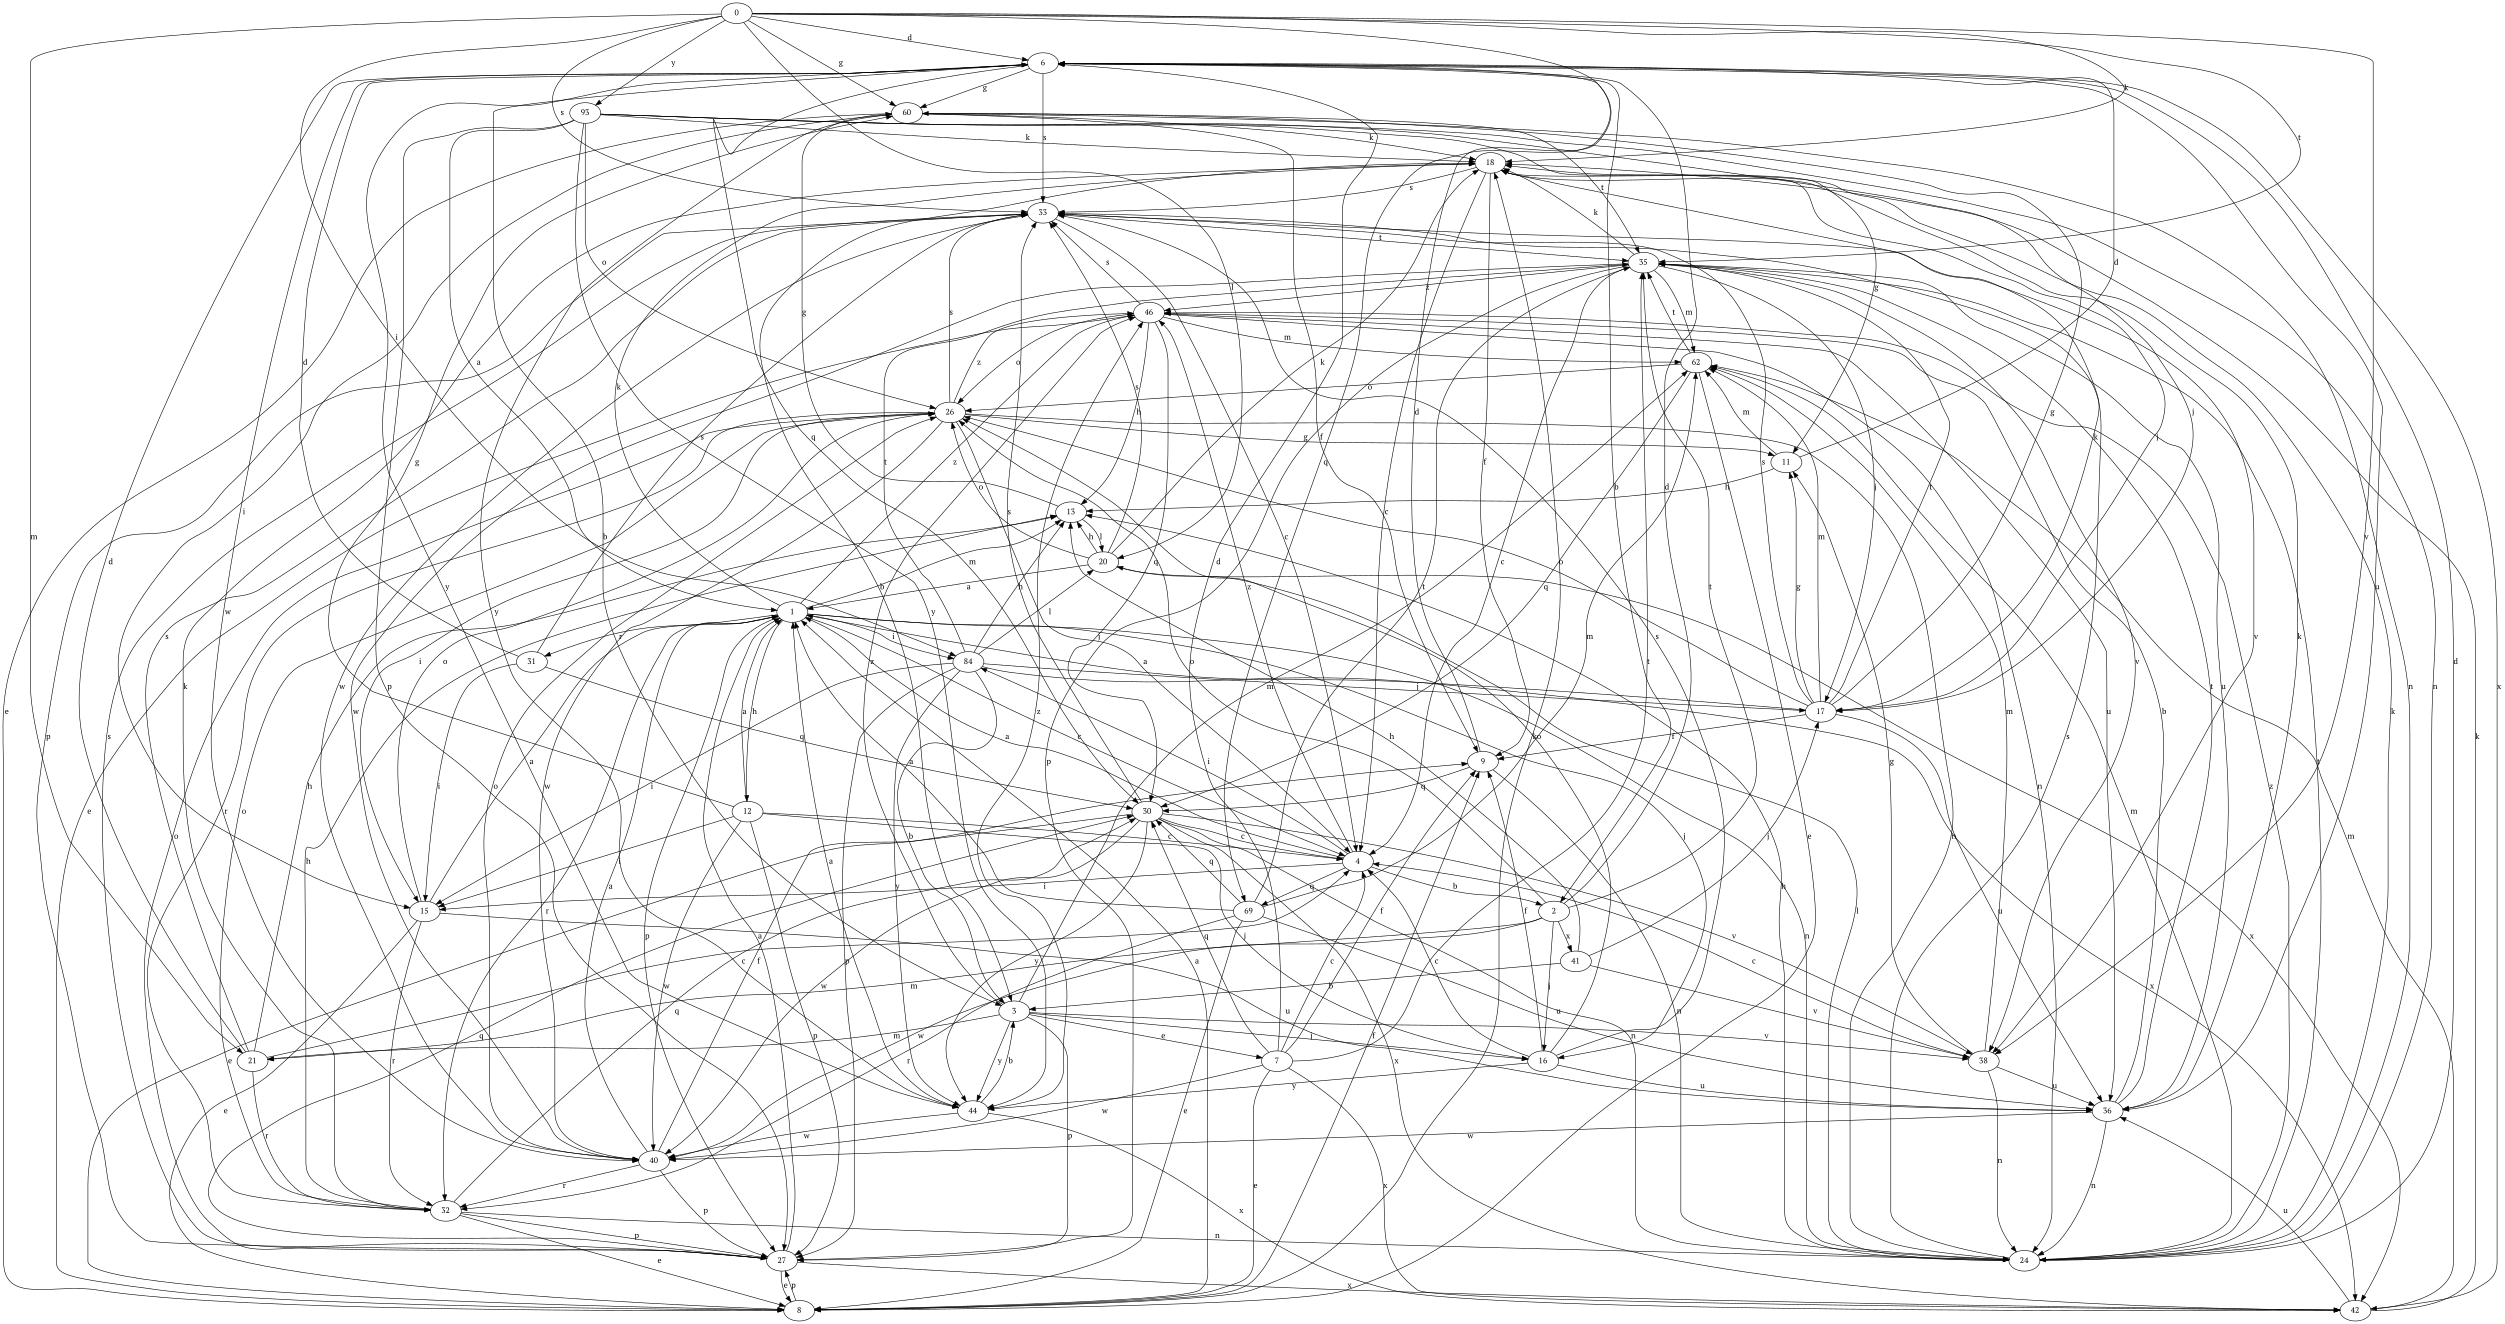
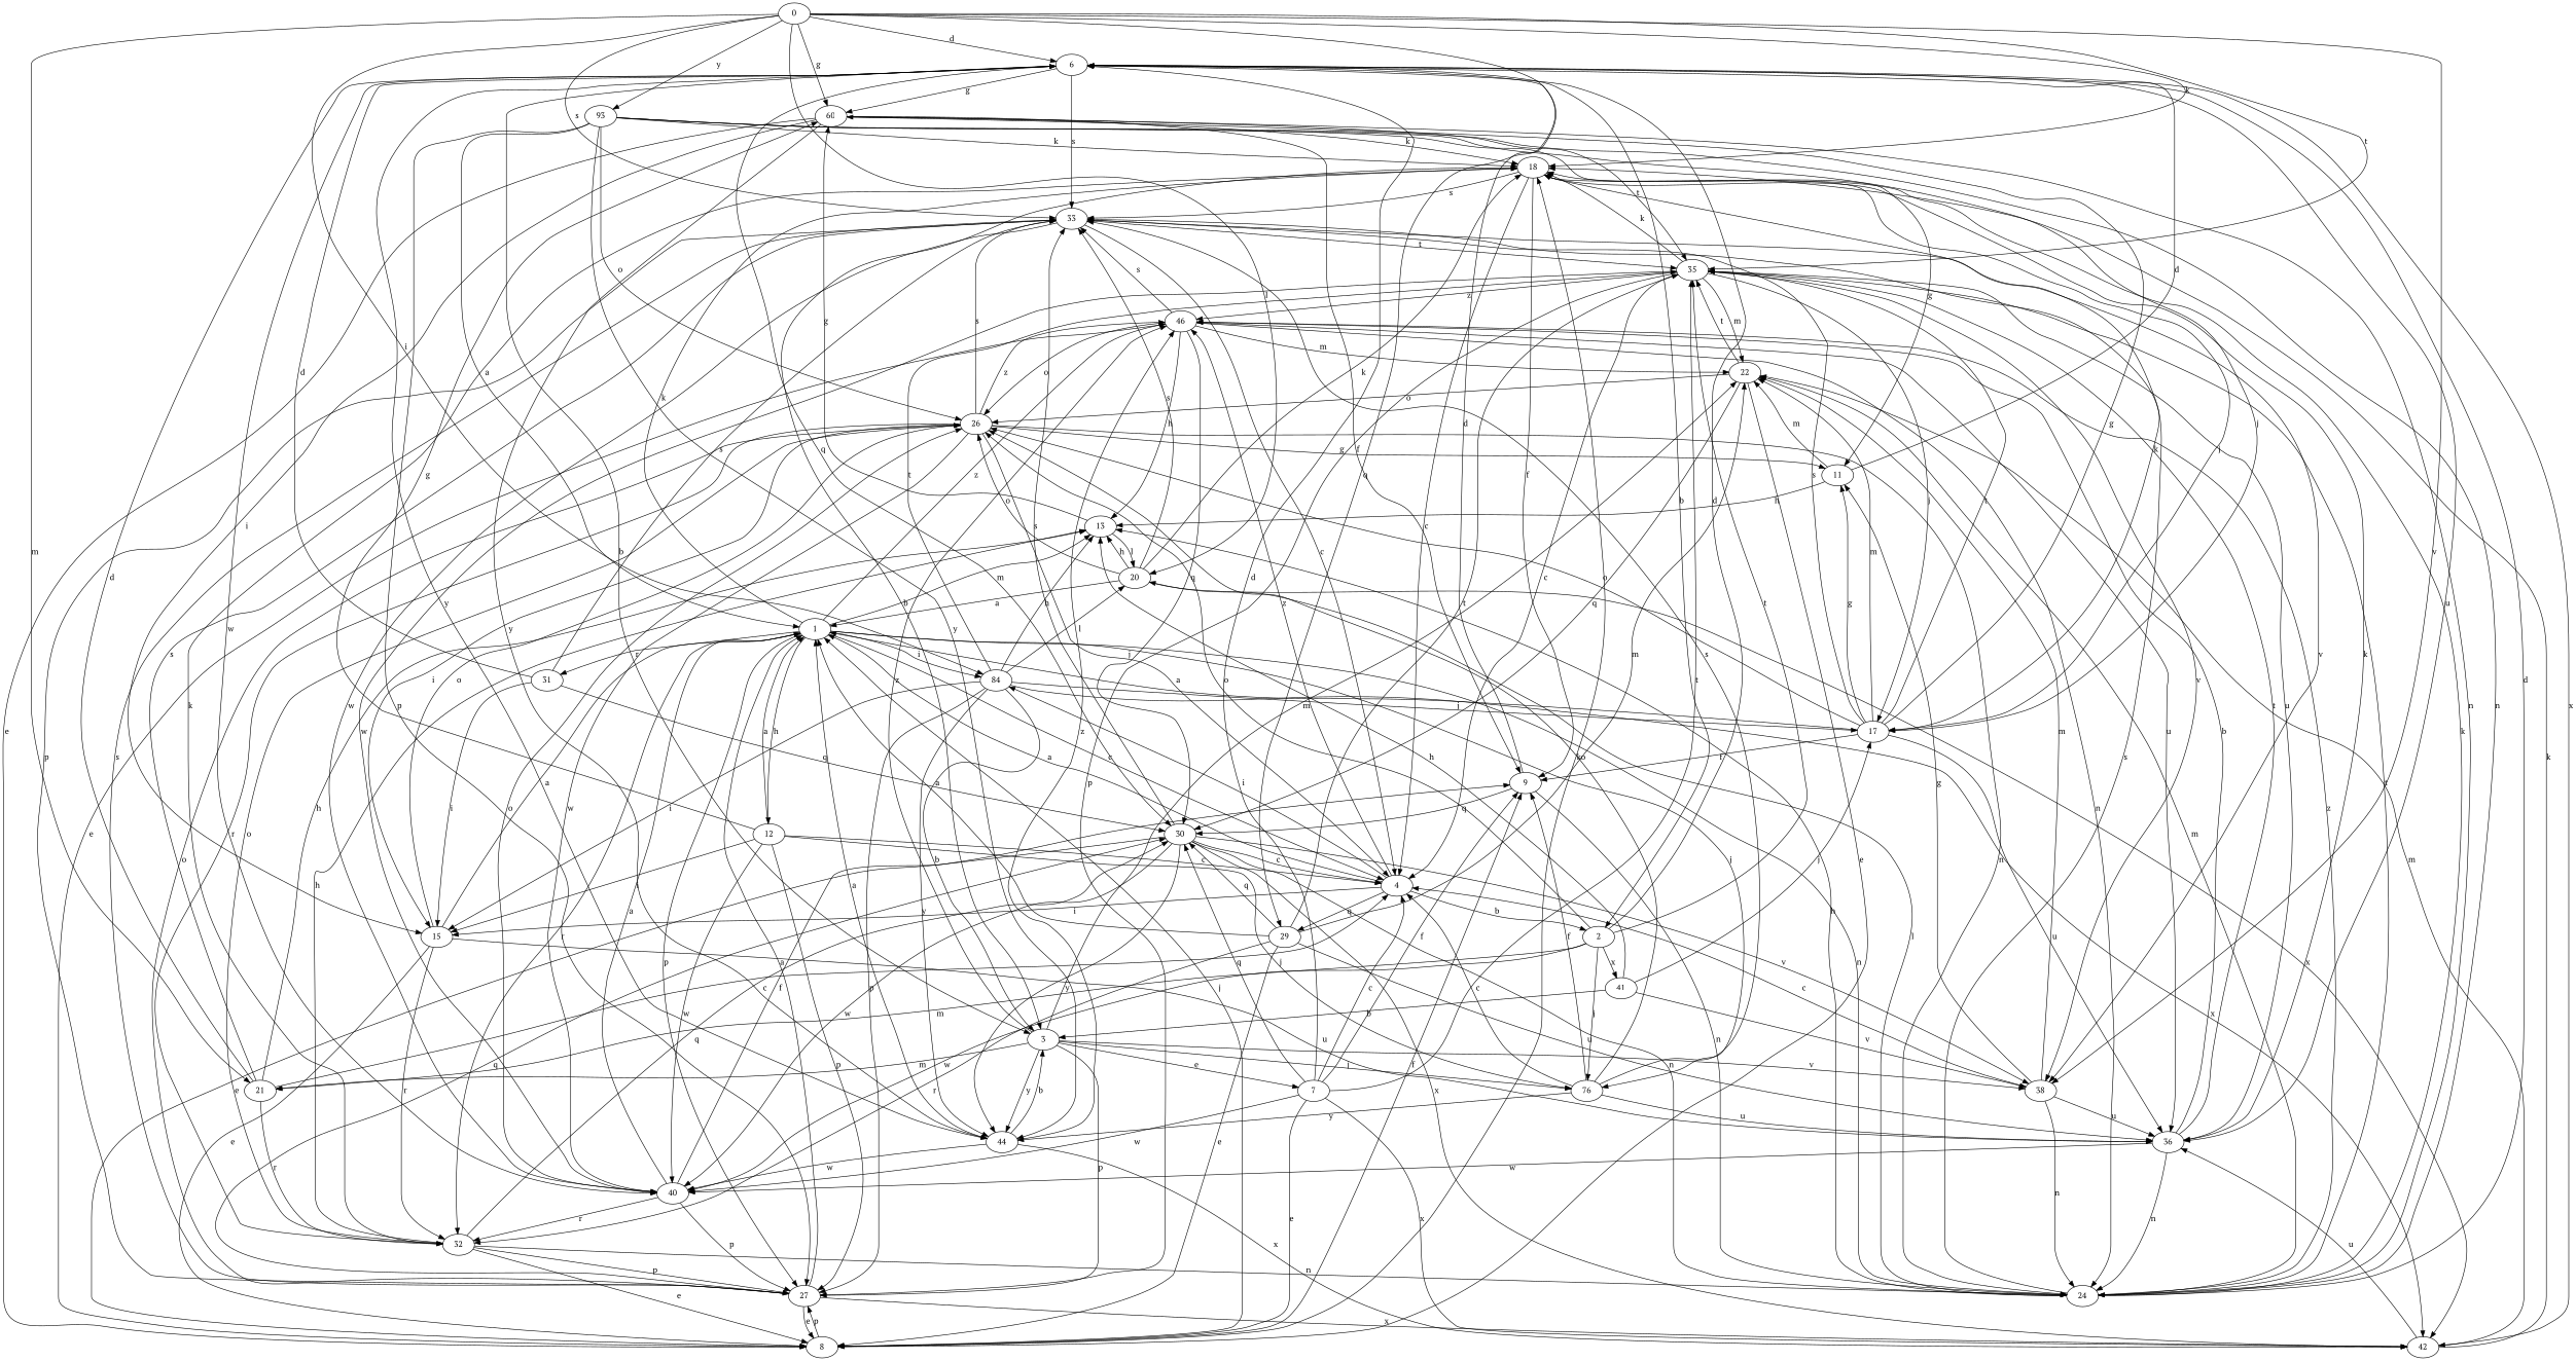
  strict digraph {
    fontname="PT Serif"
    node [fontname="PT Serif"]
    edge [fontname="PT Serif"]
    0
    6
    n3 [label=60]
    n4 [label=84]
    18
    20
    21
-   29 [label=69]
+   29
    33
    35
    n11 [label=93]
    38
    2
    40
    3
    44
    30
    36
    42
    24
    15
    8
    9
    13
    27
    17
    4
    1
    26
    32
-   22 [label=62]
+   22
    46
    11
    12
-   16
+   16 [label=76]
    31
    41
    7
    0 -> 6 [label=d]
    0 -> n3 [label=g]
    0 -> n4 [label=i]
    0 -> 18 [label=k]
    0 -> 20 [label=l]
    0 -> 21 [label=m]
    0 -> 29 [label=q]
    0 -> 33 [label=s]
    0 -> 35 [label=t]
    0 -> n11 [label=y]
    0 -> 38 [label=v]
    6 -> n3 [label=g]
    6 -> 33 [label=s]
    6 -> 2 [label=b]
    6 -> 40 [label=w]
    6 -> 3 [label=b]
    6 -> 44 [label=y]
    6 -> 30 [label=q]
    6 -> 36 [label=u]
    6 -> 42 [label=x]
    n3 -> 18 [label=k]
    n3 -> 35 [label=t]
    n3 -> 44 [label=y]
    n3 -> 24 [label=n]
    n3 -> 15 [label=i]
    n3 -> 8 [label=e]
    n3 -> 9 [label=f]
    n4 -> 20 [label=l]
    n4 -> 35 [label=t]
    n4 -> 3 [label=b]
    n4 -> 44 [label=y]
    n4 -> 42 [label=x]
    n4 -> 15 [label=i]
    n4 -> 13 [label=h]
    n4 -> 27 [label=p]
    n4 -> 17 [label=j]
    18 -> 33 [label=s]
    18 -> 3 [label=b]
    18 -> 9 [label=f]
    18 -> 17 [label=j]
    18 -> 4 [label=c]
    20 -> 18 [label=k]
    20 -> 33 [label=s]
    20 -> 42 [label=x]
    20 -> 13 [label=h]
    20 -> 1 [label=a]
    20 -> 26 [label=o]
    21 -> 6 [label=d]
    21 -> 33 [label=s]
    21 -> 13 [label=h]
    21 -> 4 [label=c]
    21 -> 32 [label=r]
    29 -> 35 [label=t]
    29 -> 30 [label=q]
    29 -> 36 [label=u]
    29 -> 8 [label=e]
    29 -> 1 [label=a]
    29 -> 32 [label=r]
    29 -> 22 [label=m]
    33 -> 35 [label=t]
    33 -> 38 [label=v]
    33 -> 40 [label=w]
    33 -> 27 [label=p]
    33 -> 4 [label=c]
    35 -> 18 [label=k]
    35 -> 38 [label=v]
    35 -> 40 [label=w]
    35 -> 36 [label=u]
    35 -> 27 [label=p]
    35 -> 17 [label=j]
    35 -> 4 [label=c]
    35 -> 22 [label=m]
    35 -> 46 [label=z]
    n11 -> 18 [label=k]
    n11 -> 44 [label=y]
    n11 -> 24 [label=n]
    n11 -> 27 [label=p]
    n11 -> 17 [label=j]
    n11 -> 1 [label=a]
    n11 -> 26 [label=o]
    n11 -> 11 [label=g]
    38 -> 36 [label=u]
    38 -> 24 [label=n]
    38 -> 4 [label=c]
    38 -> 22 [label=m]
    38 -> 11 [label=g]
    2 -> 6 [label=d]
    2 -> 21 [label=m]
    2 -> 35 [label=t]
    2 -> 40 [label=w]
    2 -> 26 [label=o]
    2 -> 16 [label=j]
    2 -> 41 [label=x]
    40 -> 9 [label=f]
    40 -> 27 [label=p]
    40 -> 1 [label=a]
    40 -> 26 [label=o]
    40 -> 32 [label=r]
    3 -> 21 [label=m]
    3 -> 38 [label=v]
    3 -> 44 [label=y]
    3 -> 27 [label=p]
    3 -> 22 [label=m]
    3 -> 46 [label=z]
    3 -> 16 [label=j]
    3 -> 7 [label=e]
    44 -> 40 [label=w]
    44 -> 3 [label=b]
    44 -> 42 [label=x]
    44 -> 1 [label=a]
    44 -> 46 [label=z]
    30 -> 33 [label=s]
    30 -> 38 [label=v]
    30 -> 40 [label=w]
    30 -> 44 [label=y]
    30 -> 42 [label=x]
    30 -> 24 [label=n]
    30 -> 8 [label=e]
    30 -> 4 [label=c]
    36 -> 18 [label=k]
    36 -> 35 [label=t]
    36 -> 40 [label=w]
    36 -> 24 [label=n]
    36 -> 46 [label=b]
    42 -> 18 [label=k]
    42 -> 36 [label=u]
    42 -> 22 [label=m]
    24 -> 6 [label=d]
    24 -> 18 [label=k]
    24 -> 20 [label=l]
    24 -> 33 [label=s]
    24 -> 35 [label=t]
    24 -> 13 [label=h]
    24 -> 22 [label=m]
    24 -> 46 [label=z]
    15 -> 36 [label=u]
    15 -> 8 [label=e]
    15 -> 1 [label=a]
    15 -> 26 [label=o]
    15 -> 32 [label=r]
    8 -> 18 [label=k]
    8 -> 9 [label=f]
    8 -> 27 [label=p]
-   8 -> 1 [label=a]
+   8 -> 1 [label=j]
    9 -> 6 [label=d]
    9 -> 30 [label=q]
    9 -> 24 [label=n]
    13 -> n3 [label=g]
    13 -> 20 [label=l]
    27 -> 33 [label=s]
    27 -> 30 [label=q]
    27 -> 42 [label=x]
    27 -> 8 [label=e]
    27 -> 1 [label=a]
    27 -> 26 [label=o]
    17 -> n3 [label=g]
    17 -> 18 [label=k]
    17 -> 33 [label=s]
    17 -> 35 [label=t]
    17 -> 36 [label=u]
    17 -> 9 [label=f]
    17 -> 1 [label=a]
    17 -> 26 [label=o]
    17 -> 22 [label=m]
    17 -> 11 [label=g]
    4 -> n4 [label=i]
    4 -> 29 [label=q]
    4 -> 2 [label=b]
    4 -> 15 [label=i]
    4 -> 1 [label=a]
    4 -> 46 [label=z]
    1 -> n4 [label=i]
    1 -> 18 [label=k]
    1 -> 24 [label=n]
    1 -> 13 [label=m]
    1 -> 27 [label=p]
    1 -> 4 [label=c]
    1 -> 32 [label=r]
    1 -> 46 [label=z]
    1 -> 12 [label=h]
    1 -> 16 [label=j]
    1 -> 31 [label=r]
    26 -> 33 [label=s]
    26 -> 40 [label=w]
    26 -> 24 [label=n]
    26 -> 15 [label=i]
    26 -> 4 [label=j]
    26 -> 32 [label=r]
    26 -> 46 [label=z]
    26 -> 11 [label=g]
    32 -> 18 [label=k]
    32 -> 30 [label=q]
    32 -> 24 [label=n]
    32 -> 8 [label=e]
    32 -> 13 [label=h]
    32 -> 27 [label=p]
    32 -> 26 [label=o]
    22 -> 35 [label=t]
    22 -> 30 [label=q]
    22 -> 8 [label=e]
    22 -> 26 [label=o]
    46 -> 33 [label=s]
    46 -> 30 [label=q]
    46 -> 36 [label=u]
    46 -> 24 [label=n]
    46 -> 8 [label=e]
    46 -> 13 [label=h]
    46 -> 26 [label=o]
    46 -> 22 [label=m]
    11 -> 6 [label=d]
    11 -> 13 [label=h]
    11 -> 22 [label=m]
    12 -> n3 [label=g]
    12 -> 40 [label=w]
    12 -> 15 [label=i]
    12 -> 27 [label=p]
    12 -> 4 [label=c]
    12 -> 1 [label=a]
    12 -> 16 [label=j]
    16 -> 33 [label=s]
    16 -> 44 [label=y]
    16 -> 36 [label=u]
    16 -> 9 [label=f]
    16 -> 4 [label=c]
    16 -> 26 [label=o]
    31 -> 6 [label=d]
    31 -> 33 [label=s]
    31 -> 30 [label=q]
    31 -> 15 [label=i]
    41 -> 38 [label=v]
    41 -> 3 [label=b]
    41 -> 13 [label=h]
    41 -> 17 [label=j]
    7 -> 6 [label=d]
    7 -> 35 [label=t]
    7 -> 40 [label=w]
    7 -> 30 [label=q]
    7 -> 42 [label=x]
    7 -> 8 [label=e]
    7 -> 9 [label=f]
    7 -> 4 [label=c]
  }
